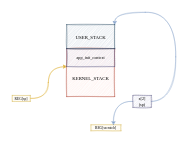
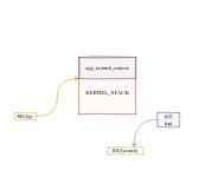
  <mxCell id="0" />
  <mxCell id="1" parent="0" />
  <mxCell id="2" value="&lt;font style=&quot;font-size: 8px;&quot;&gt;&lt;br&gt;KERNEL_STACK&lt;br&gt;&lt;/font&gt;" style="rounded=0;whiteSpace=wrap;html=1;fillColor=#fad9d5;strokeColor=#ae4132;sketch=1;strokeWidth=0.5;fontFamily=Hack Nerd Font;" vertex="1" parent="1"><mxGeometry x="110.61" y="80.5" width="80" height="80" as="geometry" /></mxCell>
  <mxCell id="3" style="edgeStyle=orthogonalEdgeStyle;orthogonalLoop=1;jettySize=auto;html=1;endSize=4;sketch=1;curved=1;fillColor=#ffe6cc;strokeColor=#d79b00;entryX=0;entryY=1;entryDx=0;entryDy=0;strokeWidth=0.5;" edge="1" parent="1" source="4" target="6"><mxGeometry relative="1" as="geometry"><mxPoint x="90" y="117" as="targetPoint" /><Array as="points"><mxPoint x="80" y="164" /><mxPoint x="80" y="111" /></Array></mxGeometry></mxCell>
  <mxCell id="4" value="REG[sp]" style="rounded=0;whiteSpace=wrap;html=1;sketch=1;strokeColor=#d6b656;strokeWidth=0.5;fontFamily=Hack Nerd Font;fontSize=6;fillColor=#fff2cc;" vertex="1" parent="1"><mxGeometry x="20" y="158.5" width="30" height="10" as="geometry" /></mxCell>
  <mxCell id="5" value="REG[sscratch]" style="rounded=0;whiteSpace=wrap;html=1;sketch=1;strokeColor=#d6b656;strokeWidth=0.5;fontFamily=Hack Nerd Font;fontSize=6;fillColor=#fff2cc;" vertex="1" parent="1"><mxGeometry x="151.11" y="207.5" width="50" height="10" as="geometry" /></mxCell>
- <mxCell id="6" value="&lt;font&gt;&lt;font style=&quot;font-size: 7px;&quot;&gt;app_init_context&lt;/font&gt;&lt;br&gt;&lt;/font&gt;" style="rounded=0;whiteSpace=wrap;html=1;sketch=1;strokeWidth=0.5;fontFamily=Hack Nerd Font;fontSize=8;fillColor=#d0cee2;strokeColor=#56517e;" vertex="1" parent="1"><mxGeometry x="110.61" y="80.5" width="80" height="30" as="geometry" /></mxCell>
+ <mxCell id="6" value="&lt;font&gt;&lt;font style=&quot;font-size: 7px;&quot;&gt;app_sscratch_context&lt;/font&gt;&lt;br&gt;&lt;/font&gt;" style="rounded=0;whiteSpace=wrap;html=1;sketch=1;strokeWidth=0.5;fontFamily=Hack Nerd Font;fontSize=8;fillColor=#d0cee2;strokeColor=#56517e;" vertex="1" parent="1"><mxGeometry x="110.61" y="80.5" width="80" height="30" as="geometry" /></mxCell>
  <mxCell id="7" style="edgeStyle=orthogonalEdgeStyle;curved=1;sketch=1;orthogonalLoop=1;jettySize=auto;html=1;exitX=0;exitY=0.5;exitDx=0;exitDy=0;entryX=0.75;entryY=0;entryDx=0;entryDy=0;strokeWidth=0.5;fontFamily=Hack Nerd Font;fontSize=8;startArrow=none;startFill=0;endArrow=classic;endFill=1;startSize=4;endSize=4;sourcePerimeterSpacing=4;targetPerimeterSpacing=4;fillColor=#dae8fc;strokeColor=#6c8ebf;" edge="1" parent="1" source="9" target="5"><mxGeometry relative="1" as="geometry" /></mxCell>
- <mxCell id="8" style="edgeStyle=orthogonalEdgeStyle;curved=1;sketch=1;orthogonalLoop=1;jettySize=auto;html=1;entryX=1;entryY=0;entryDx=0;entryDy=0;strokeWidth=0.5;fontFamily=Hack Nerd Font;fontSize=7;startArrow=none;startFill=0;endArrow=classic;endFill=1;startSize=4;endSize=4;sourcePerimeterSpacing=0;targetPerimeterSpacing=0;fillColor=#dae8fc;strokeColor=#6c8ebf;" edge="1" parent="1" source="9" target="10"><mxGeometry relative="1" as="geometry"><Array as="points"><mxPoint x="292.36" y="168" /><mxPoint x="292.36" y="20" /><mxPoint x="190.36" y="20" /></Array></mxGeometry></mxCell>
  <mxCell id="9" value="x[2]&lt;br&gt;(sp)" style="rounded=0;whiteSpace=wrap;html=1;sketch=1;strokeColor=#56517e;strokeWidth=0.5;fontFamily=Hack Nerd Font;fontSize=7;fillColor=#d0cee2;dashed=1;" vertex="1" parent="1"><mxGeometry x="221.11" y="158.5" width="30.5" height="20" as="geometry" /></mxCell>
- <mxCell id="10" value="&lt;font&gt;&lt;span style=&quot;font-size: 8px;&quot;&gt;USER_STACK&lt;/span&gt;&lt;/font&gt;" style="rounded=0;whiteSpace=wrap;html=1;fillColor=#bac8d3;strokeColor=#23445d;sketch=1;strokeWidth=0.5;fontFamily=Hack Nerd Font;" vertex="1" parent="1"><mxGeometry x="110.61" y="40.5" width="80" height="40" as="geometry" /></mxCell>
